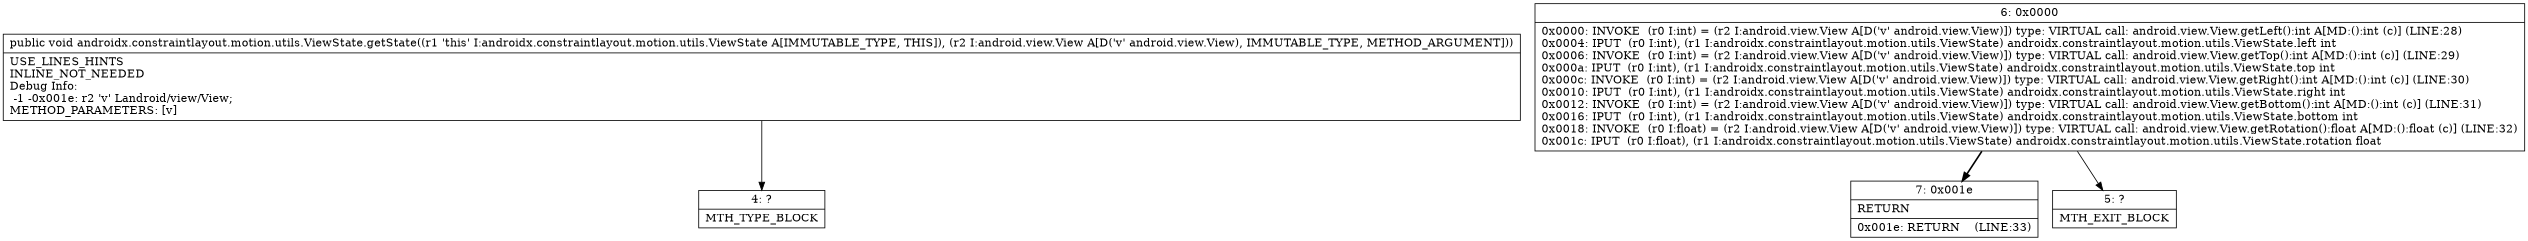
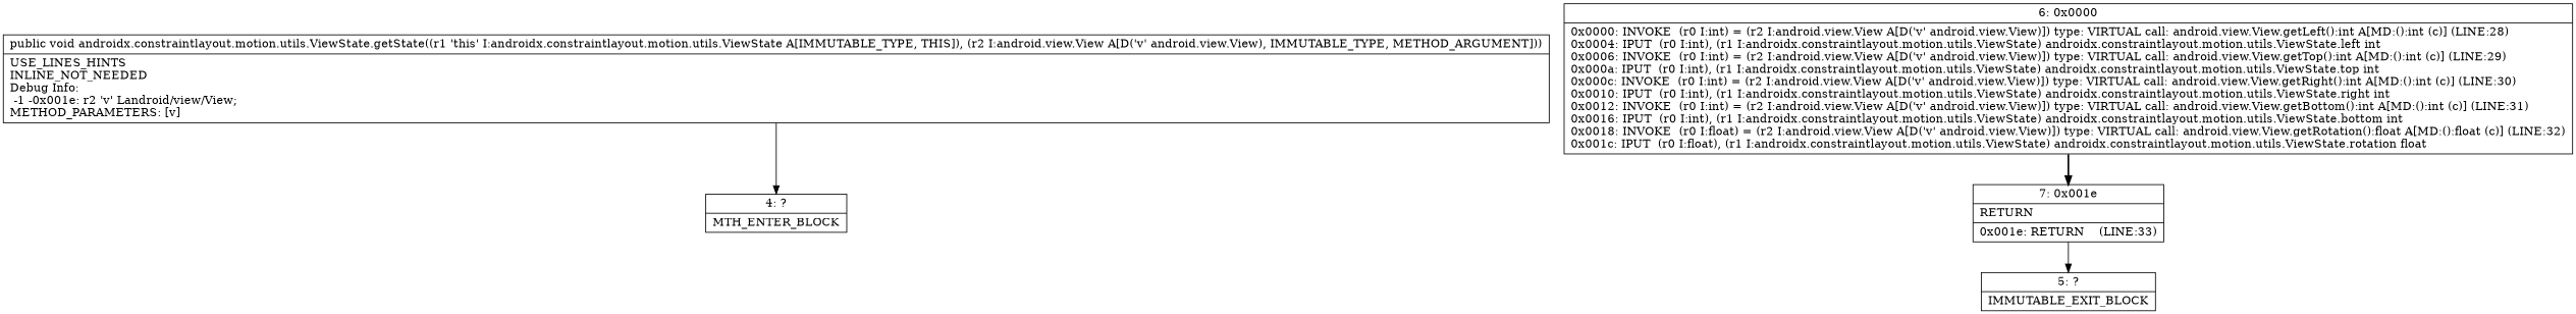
  digraph {
    node [shape=record]
    edge [style=solid]
-   n1 [label="{4\:\ ?|MTH_TYPE_BLOCK\l}"]
+   n1 [label="{4\:\ ?|MTH_ENTER_BLOCK\l}"]
    n2 [label="{6\:\ 0x0000|0x0000: INVOKE  (r0 I:int) = (r2 I:android.view.View A[D('v' android.view.View)]) type: VIRTUAL call: android.view.View.getLeft():int A[MD:():int (c)] (LINE:28)\l0x0004: IPUT  (r0 I:int), (r1 I:androidx.constraintlayout.motion.utils.ViewState) androidx.constraintlayout.motion.utils.ViewState.left int \l0x0006: INVOKE  (r0 I:int) = (r2 I:android.view.View A[D('v' android.view.View)]) type: VIRTUAL call: android.view.View.getTop():int A[MD:():int (c)] (LINE:29)\l0x000a: IPUT  (r0 I:int), (r1 I:androidx.constraintlayout.motion.utils.ViewState) androidx.constraintlayout.motion.utils.ViewState.top int \l0x000c: INVOKE  (r0 I:int) = (r2 I:android.view.View A[D('v' android.view.View)]) type: VIRTUAL call: android.view.View.getRight():int A[MD:():int (c)] (LINE:30)\l0x0010: IPUT  (r0 I:int), (r1 I:androidx.constraintlayout.motion.utils.ViewState) androidx.constraintlayout.motion.utils.ViewState.right int \l0x0012: INVOKE  (r0 I:int) = (r2 I:android.view.View A[D('v' android.view.View)]) type: VIRTUAL call: android.view.View.getBottom():int A[MD:():int (c)] (LINE:31)\l0x0016: IPUT  (r0 I:int), (r1 I:androidx.constraintlayout.motion.utils.ViewState) androidx.constraintlayout.motion.utils.ViewState.bottom int \l0x0018: INVOKE  (r0 I:float) = (r2 I:android.view.View A[D('v' android.view.View)]) type: VIRTUAL call: android.view.View.getRotation():float A[MD:():float (c)] (LINE:32)\l0x001c: IPUT  (r0 I:float), (r1 I:androidx.constraintlayout.motion.utils.ViewState) androidx.constraintlayout.motion.utils.ViewState.rotation float \l}"]
    n3 [label="{7\:\ 0x001e|RETURN\l|0x001e: RETURN    (LINE:33)\l}"]
-   n4 [label="{5\:\ ?|MTH_EXIT_BLOCK\l}"]
+   n4 [label="{5\:\ ?|IMMUTABLE_EXIT_BLOCK\l}"]
    n5 [label="{public void androidx.constraintlayout.motion.utils.ViewState.getState((r1 'this' I:androidx.constraintlayout.motion.utils.ViewState A[IMMUTABLE_TYPE, THIS]), (r2 I:android.view.View A[D('v' android.view.View), IMMUTABLE_TYPE, METHOD_ARGUMENT]))  | USE_LINES_HINTS\lINLINE_NOT_NEEDED\lDebug Info:\l  \-1 \-0x001e: r2 'v' Landroid\/view\/View;\lMETHOD_PARAMETERS: [v]\l}"]
    n2 -> n3 [style=bold]
-   n2 -> n4
+   n3 -> n4
    n5 -> n1
  }
